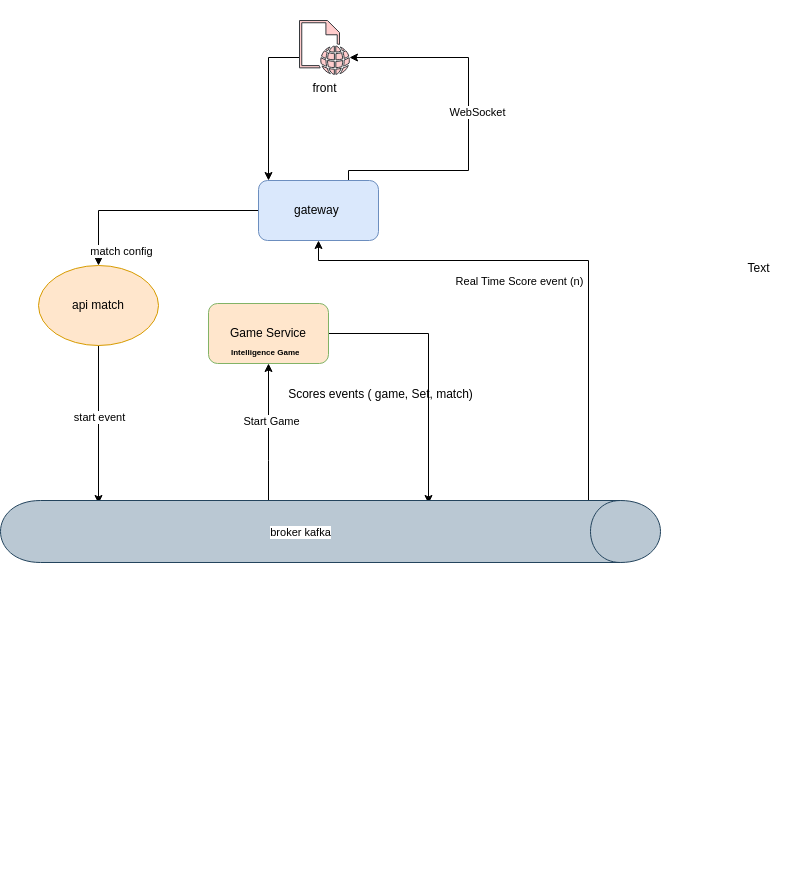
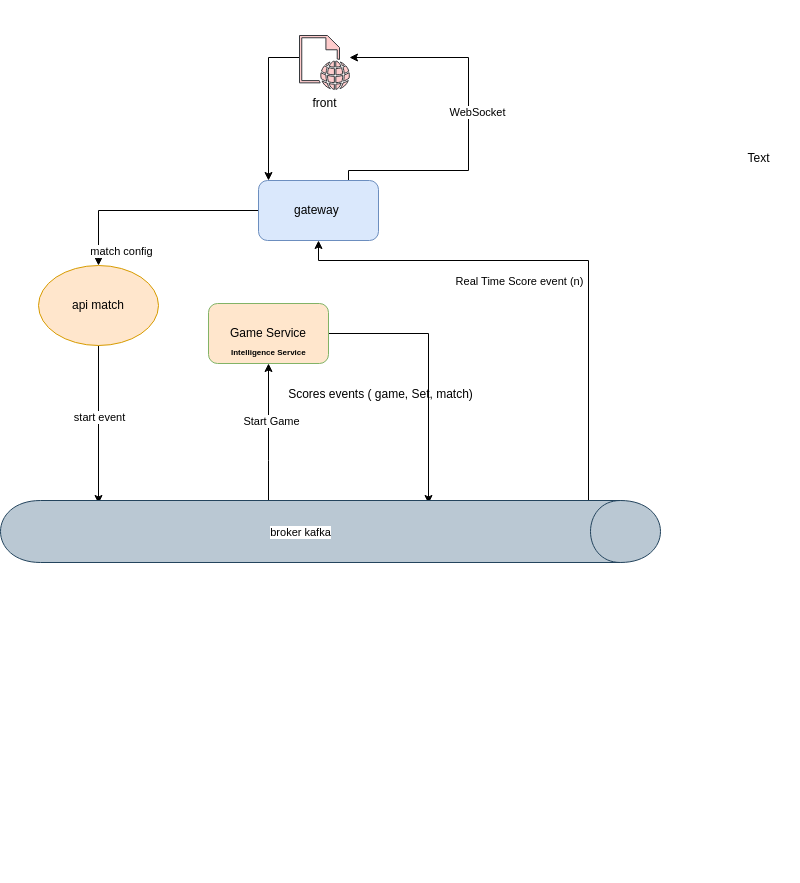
  <mxCell id="0" />
  <mxCell id="1" parent="0" />
  <mxCell id="2" style="edgeStyle=orthogonalEdgeStyle;rounded=0;orthogonalLoop=1;jettySize=auto;html=1;exitX=0.5;exitY=1;exitDx=0;exitDy=0;" parent="1" source="4" target="20" edge="1"><mxGeometry relative="1" as="geometry"><Array as="points"><mxPoint x="90" y="490" /><mxPoint x="90" y="490" /></Array><mxPoint x="90" y="420" as="sourcePoint" /></mxGeometry></mxCell>
  <mxCell id="3" value="start event" style="edgeLabel;html=1;align=center;verticalAlign=middle;resizable=0;points=[];" parent="2" vertex="1" connectable="0"><mxGeometry x="0.171" relative="1" as="geometry"><mxPoint y="-21.67" as="offset" /></mxGeometry></mxCell>
  <mxCell id="4" value="api match" style="ellipse;whiteSpace=wrap;html=1;fillColor=#ffe6cc;strokeColor=#d79b00;" parent="1" vertex="1"><mxGeometry x="30" y="265" width="120" height="80" as="geometry" /></mxCell>
  <mxCell id="5" style="edgeStyle=orthogonalEdgeStyle;rounded=0;orthogonalLoop=1;jettySize=auto;html=1;" parent="1" source="6" target="20" edge="1"><mxGeometry relative="1" as="geometry"><Array as="points"><mxPoint x="420" y="333" /></Array></mxGeometry></mxCell>
  <mxCell id="6" value="Game Service" style="rounded=1;whiteSpace=wrap;html=1;fillColor=#ffe6cc;strokeColor=#82b366;" parent="1" vertex="1"><mxGeometry x="200" y="303" width="120" height="60" as="geometry" /></mxCell>
  <mxCell id="7" style="edgeStyle=orthogonalEdgeStyle;rounded=0;orthogonalLoop=1;jettySize=auto;html=1;exitX=0;exitY=0.5;exitDx=0;exitDy=0;" parent="1" source="13" target="4" edge="1"><mxGeometry relative="1" as="geometry" /></mxCell>
  <mxCell id="8" value="match config" style="edgeLabel;html=1;align=center;verticalAlign=middle;resizable=0;points=[];" parent="7" vertex="1" connectable="0"><mxGeometry x="-0.087" y="63" relative="1" as="geometry"><mxPoint x="-40" y="-23" as="offset" /></mxGeometry></mxCell>
  <mxCell id="9" style="edgeStyle=orthogonalEdgeStyle;rounded=0;orthogonalLoop=1;jettySize=auto;html=1;" parent="1" source="10" target="13" edge="1"><mxGeometry relative="1" as="geometry"><Array as="points"><mxPoint x="260" y="57" /></Array></mxGeometry></mxCell>
- <mxCell id="10" value="front" style="pointerEvents=1;shadow=0;dashed=0;html=1;strokeColor=#36393d;fillColor=#ffcccc;labelPosition=center;verticalLabelPosition=bottom;verticalAlign=top;outlineConnect=0;align=center;shape=mxgraph.office.concepts.web_page;" parent="1" vertex="1"><mxGeometry x="291" y="20" width="50" height="54" as="geometry" /></mxCell>
+ <mxCell id="10" value="front" style="pointerEvents=1;shadow=0;dashed=0;html=1;strokeColor=#36393d;fillColor=#ffcccc;labelPosition=center;verticalLabelPosition=bottom;verticalAlign=top;outlineConnect=0;align=center;shape=mxgraph.office.concepts.web_page;" parent="1" vertex="1"><mxGeometry x="291" y="35" width="50" height="54" as="geometry" /></mxCell>
  <mxCell id="11" style="edgeStyle=orthogonalEdgeStyle;rounded=0;orthogonalLoop=1;jettySize=auto;html=1;exitX=0.75;exitY=0;exitDx=0;exitDy=0;" parent="1" source="13" target="10" edge="1"><mxGeometry relative="1" as="geometry"><Array as="points"><mxPoint x="340" y="170" /><mxPoint x="460" y="170" /><mxPoint x="460" y="57" /></Array></mxGeometry></mxCell>
  <mxCell id="12" value="WebSocket" style="edgeLabel;html=1;align=center;verticalAlign=middle;resizable=0;points=[];" parent="11" vertex="1" connectable="0"><mxGeometry x="-0.151" y="1" relative="1" as="geometry"><mxPoint x="9.0" y="-34.17" as="offset" /></mxGeometry></mxCell>
  <mxCell id="13" value="gateway&amp;nbsp;" style="rounded=1;whiteSpace=wrap;html=1;fillColor=#dae8fc;strokeColor=#6c8ebf;" parent="1" vertex="1"><mxGeometry x="250" y="180" width="120" height="60" as="geometry" /></mxCell>
- <mxCell id="14" value="&lt;h1&gt;&lt;span&gt;&lt;font style=&quot;font-size: 8px&quot;&gt;Intelligence Game&lt;/font&gt;&lt;/span&gt;&lt;/h1&gt;" style="text;html=1;strokeColor=none;fillColor=none;spacing=5;spacingTop=-20;whiteSpace=wrap;overflow=hidden;rounded=0;" parent="1" vertex="1"><mxGeometry x="218" y="326.5" width="84" height="40" as="geometry" /></mxCell>
+ <mxCell id="14" value="&lt;h1&gt;&lt;span&gt;&lt;font style=&quot;font-size: 8px&quot;&gt;Intelligence Service&lt;/font&gt;&lt;/span&gt;&lt;/h1&gt;" style="text;html=1;strokeColor=none;fillColor=none;spacing=5;spacingTop=-20;whiteSpace=wrap;overflow=hidden;rounded=0;" parent="1" vertex="1"><mxGeometry x="218" y="326.5" width="84" height="40" as="geometry" /></mxCell>
  <mxCell id="15" value="Scores events ( game, Set, match)" style="text;html=1;align=center;verticalAlign=middle;resizable=0;points=[];autosize=1;" parent="1" vertex="1"><mxGeometry x="272" y="384" width="200" height="20" as="geometry" /></mxCell>
  <mxCell id="16" style="edgeStyle=orthogonalEdgeStyle;rounded=0;orthogonalLoop=1;jettySize=auto;html=1;" parent="1" source="20" target="6" edge="1"><mxGeometry relative="1" as="geometry"><Array as="points"><mxPoint x="260" y="460" /><mxPoint x="260" y="460" /></Array></mxGeometry></mxCell>
  <mxCell id="17" value="Start Game" style="edgeLabel;html=1;align=center;verticalAlign=middle;resizable=0;points=[];" parent="16" vertex="1" connectable="0"><mxGeometry x="0.19" y="-2" relative="1" as="geometry"><mxPoint as="offset" /></mxGeometry></mxCell>
  <mxCell id="18" style="edgeStyle=orthogonalEdgeStyle;rounded=0;orthogonalLoop=1;jettySize=auto;html=1;" parent="1" source="20" target="13" edge="1"><mxGeometry relative="1" as="geometry"><Array as="points"><mxPoint x="580" y="260" /><mxPoint x="310" y="260" /></Array></mxGeometry></mxCell>
  <mxCell id="19" value="Real Time Score event (n)" style="edgeLabel;html=1;align=center;verticalAlign=middle;resizable=0;points=[];" parent="18" vertex="1" connectable="0"><mxGeometry x="0.072" y="1" relative="1" as="geometry"><mxPoint x="-27" y="19" as="offset" /></mxGeometry></mxCell>
  <mxCell id="20" value="" style="line;strokeWidth=4;html=1;perimeter=backbonePerimeter;points=[];outlineConnect=0;" parent="1" vertex="1"><mxGeometry x="20" y="490" width="610" height="30" as="geometry" /></mxCell>
  <mxCell id="21" value="" style="shape=cylinder;whiteSpace=wrap;html=1;boundedLbl=1;backgroundOutline=1;rotation=90;fillColor=#bac8d3;strokeColor=#23445d;" parent="1" vertex="1"><mxGeometry x="291" y="201" width="62" height="660" as="geometry" /></mxCell>
  <mxCell id="22" value="broker kafka" style="edgeLabel;html=1;align=center;verticalAlign=middle;resizable=0;points=[];" vertex="1" connectable="0" parent="1"><mxGeometry x="291" y="531" as="geometry" /></mxCell>
- <mxCell id="23" value="Text" style="text;html=1;align=center;verticalAlign=middle;resizable=0;points=[];autosize=1;" vertex="1" parent="1"><mxGeometry x="730" y="258" width="40" height="20" as="geometry" /></mxCell>
+ <mxCell id="23" value="Text" style="text;html=1;align=center;verticalAlign=middle;resizable=0;points=[];autosize=1;" vertex="1" parent="1"><mxGeometry x="730" y="148" width="40" height="20" as="geometry" /></mxCell>
